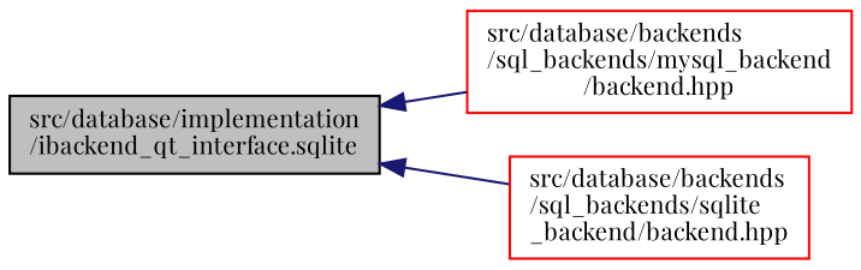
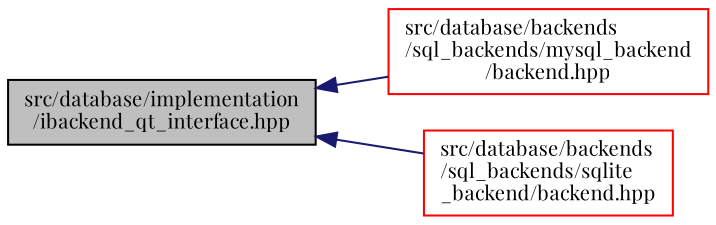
  digraph {
    rankdir=LR
    fontname="Playfair Display"
    node [color=red fillcolor=white fontname="Playfair Display" fontsize=10 shape=record style=filled]
    edge [color=midnightblue dir=back fontname="Playfair Display" fontsize=10 labelfontname=Helvetica labelfontsize=10 style=solid]
-   n1 [color=black fillcolor=grey75 fontcolor=black height=0.2 label="src/database/implementation\l/ibackend_qt_interface.sqlite" width=0.4]
+   n1 [color=black fillcolor=grey75 fontcolor=black height=0.2 label="src/database/implementation\l/ibackend_qt_interface.hpp" width=0.4]
    n2 [height=0.2 label="src/database/backends\l/sql_backends/mysql_backend\l/backend.hpp" width=0.4]
    n3 [height=0.2 label="src/database/backends\l/sql_backends/sqlite\l_backend/backend.hpp" width=0.4]
    n1 -> n2
    n1 -> n3
  }
